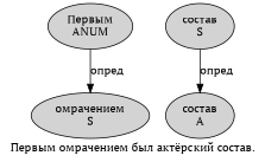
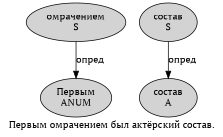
  digraph {
    fontname="PT Serif"
    label="Первым омрачением был актёрский состав."
    node [fillcolor=lightgray fontname="PT Serif" penwidth=1 shape=ellipse style=filled]
    edge [fontname="PT Serif"]
    n1 [label="Первым\nANUM"]
    n2 [label="омрачением\nS"]
    n3 [label="состав\nS"]
    n4 [label="состав\nA"]
-   n1 -> n2 [label="опред"]
+   n2 -> n1 [label="опред"]
    n3 -> n4 [label="опред"]
  }
